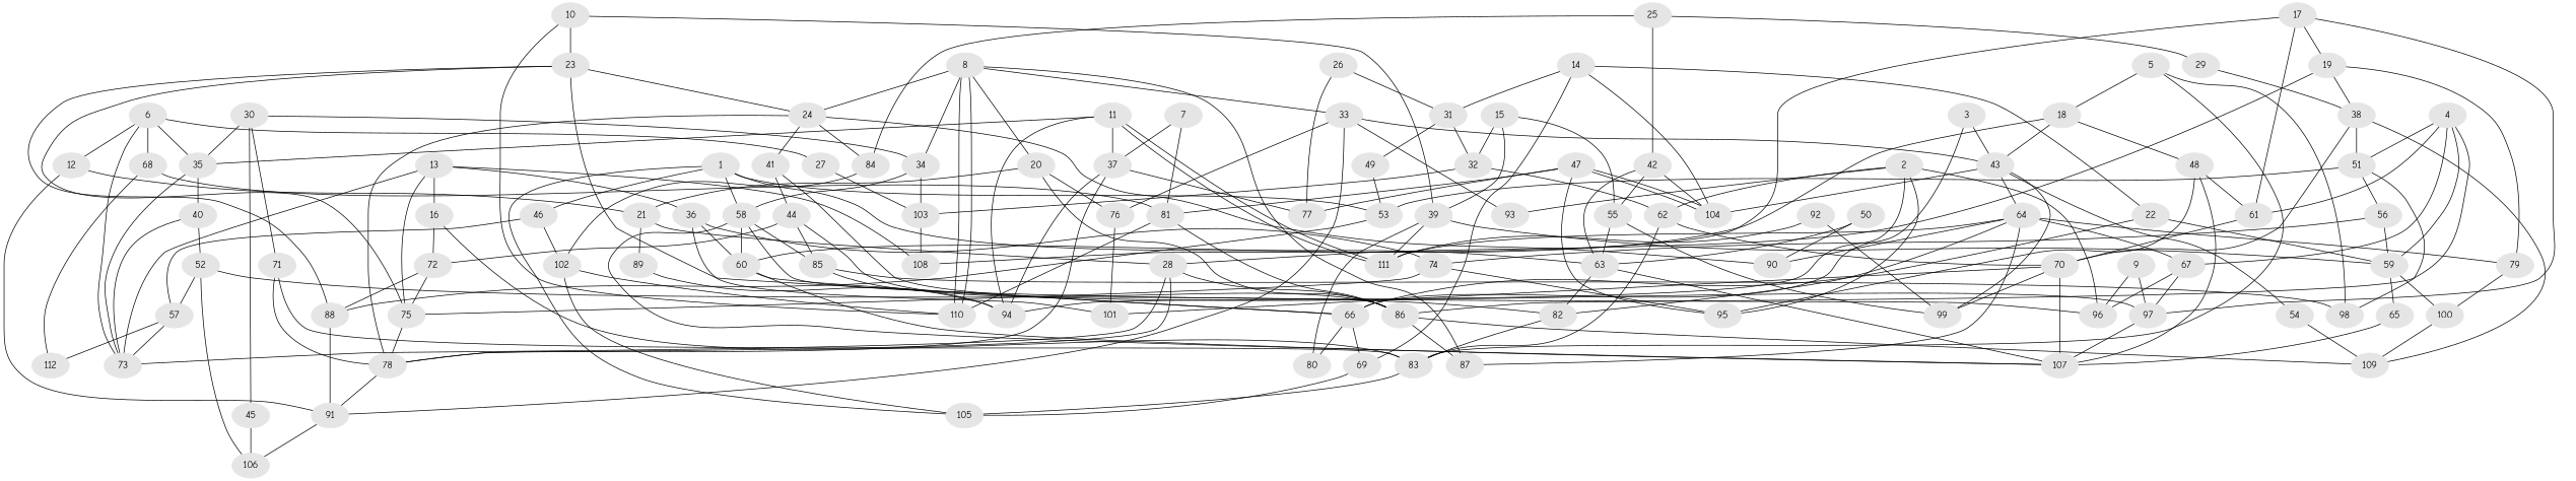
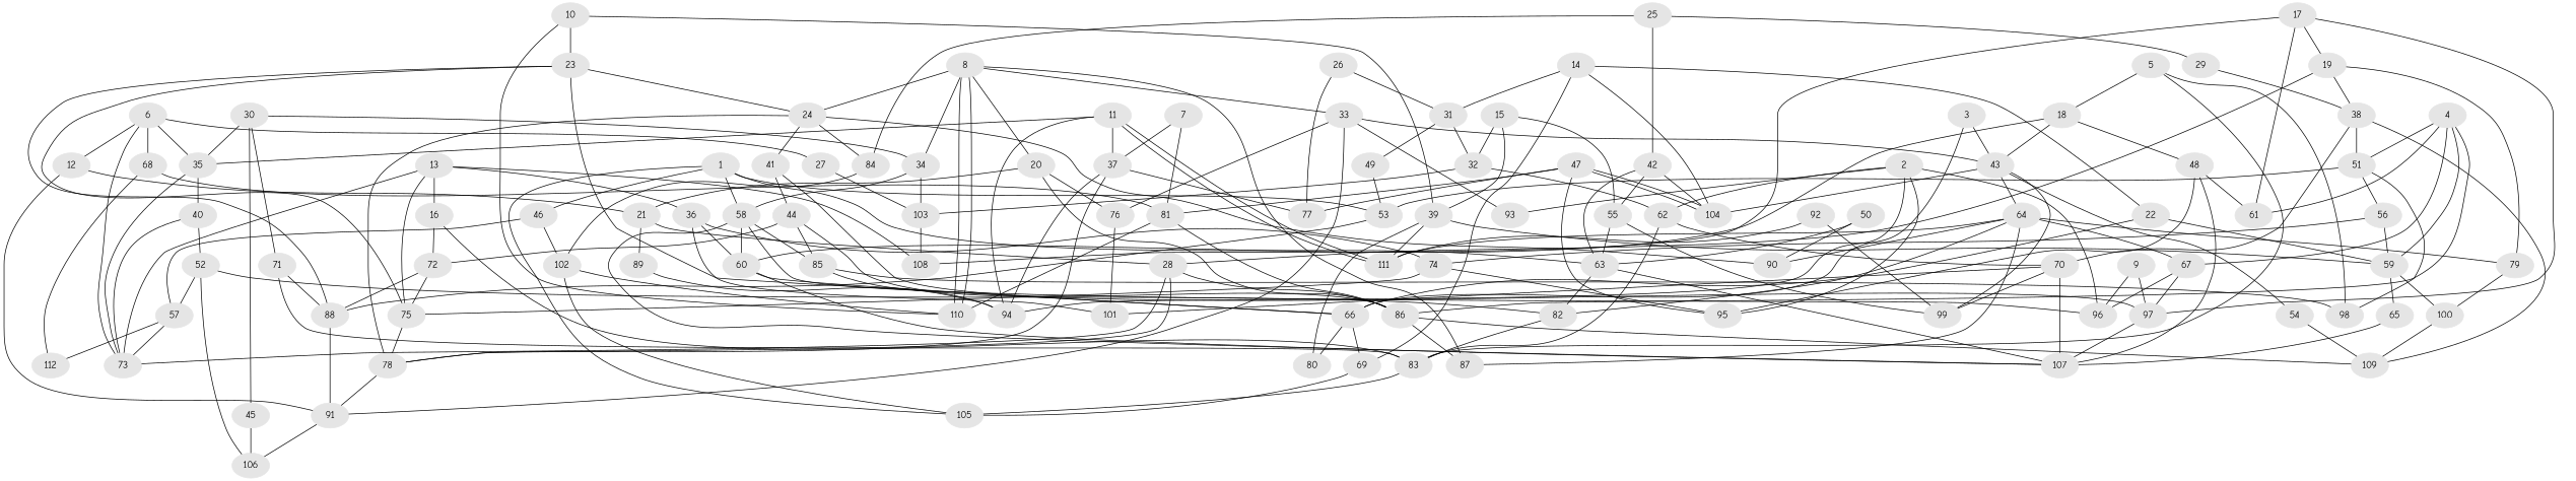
  graph {
    fontname="Comic Neue"
    node [color=gray90 fontname="Comic Neue" style=filled]
    edge [fontname="Comic Neue"]
    1
    46
    53
    58
    63
    105
    57
    102
    88
    96
    60
    85
    107
    82
    2
    62
    93
    94
    95
    83
    70
    3
    43
    66
    104
    54
    64
    99
    69
    80
    4
    51
    59
    61
    67
    86
    98
    56
    65
    100
    97
    87
    109
    5
    18
    48
    6
    12
    27
    35
    68
    73
    21
    91
    103
    40
    81
    112
    7
    37
    78
    77
    110
    8
    20
    24
    33
    34
    76
    41
    84
    90
    9
    10
    23
    39
    75
    111
    11
    28
    89
    106
    13
    16
    36
    108
    72
    74
    101
    14
    22
    31
    32
    49
    15
    55
    17
    19
    38
    79
    44
    25
    29
    42
    26
    30
    45
    71
    52
    47
    50
    92
    1 -- 46
    1 -- 53
    1 -- 58
    1 -- 63
    1 -- 105
    46 -- 57
    46 -- 102
    53 -- 88
    58 -- 96
    58 -- 60
    58 -- 85
    58 -- 107
    63 -- 107
    63 -- 82
    57 -- 73
    57 -- 112
    102 -- 105
    102 -- 110
    88 -- 91
    60 -- 107
    60 -- 66
    85 -- 94
    85 -- 98
    82 -- 83
    2 -- 96
    2 -- 62
    2 -- 93
    2 -- 94
    2 -- 95
    62 -- 83
    62 -- 70
    83 -- 105
    70 -- 107
    70 -- 99
    70 -- 101
    3 -- 43
    3 -- 66
    43 -- 104
    43 -- 54
    43 -- 64
    43 -- 99
    66 -- 69
    66 -- 80
    54 -- 109
    64 -- 82
    64 -- 67
    64 -- 87
    64 -- 90
    64 -- 111
    64 -- 79
    69 -- 105
    4 -- 51
    4 -- 59
    4 -- 61
    4 -- 67
    4 -- 86
    51 -- 53
    51 -- 98
    51 -- 56
    59 -- 65
    59 -- 100
-   61 -- 70
    67 -- 96
    67 -- 97
    86 -- 87
    86 -- 109
    56 -- 59
    56 -- 74
    65 -- 107
    100 -- 109
    97 -- 107
    5 -- 83
    5 -- 98
    5 -- 18
    18 -- 60
    18 -- 43
    18 -- 48
    48 -- 107
    48 -- 95
    48 -- 61
    6 -- 12
    6 -- 27
    6 -- 35
    6 -- 68
    6 -- 73
    12 -- 21
    12 -- 91
    27 -- 103
    35 -- 73
    35 -- 40
    68 -- 81
    68 -- 112
    21 -- 28
    21 -- 89
    91 -- 106
    103 -- 108
    40 -- 73
    40 -- 52
    81 -- 86
    81 -- 110
    7 -- 81
    7 -- 37
    37 -- 94
    37 -- 78
    37 -- 77
    78 -- 91
    8 -- 87
    8 -- 110
    8 -- 110
    8 -- 20
    8 -- 24
    8 -- 33
    8 -- 34
    20 -- 86
    20 -- 21
    20 -- 76
    24 -- 78
    24 -- 41
    24 -- 84
    24 -- 90
    33 -- 93
    33 -- 43
    33 -- 91
    33 -- 76
    34 -- 58
    34 -- 103
    76 -- 101
    41 -- 97
    41 -- 44
    84 -- 102
    9 -- 96
    9 -- 97
    10 -- 110
    10 -- 23
    10 -- 39
    23 -- 88
    23 -- 66
    23 -- 24
    23 -- 75
    39 -- 80
    39 -- 59
    39 -- 111
    75 -- 78
    11 -- 94
    11 -- 35
    11 -- 37
    11 -- 111
    11 -- 111
    28 -- 86
    28 -- 73
    28 -- 78
    89 -- 94
    13 -- 73
    13 -- 75
    13 -- 16
    13 -- 36
    13 -- 108
    16 -- 83
    16 -- 72
    36 -- 60
    36 -- 74
    36 -- 101
    72 -- 88
    72 -- 75
    74 -- 95
    74 -- 75
    14 -- 104
    14 -- 69
    14 -- 22
    14 -- 31
    22 -- 66
    22 -- 59
    31 -- 32
    31 -- 49
    32 -- 62
    32 -- 103
    49 -- 53
    15 -- 39
    15 -- 32
    15 -- 55
    55 -- 63
    55 -- 99
    17 -- 61
    17 -- 97
    17 -- 108
    17 -- 19
    19 -- 28
    19 -- 38
    19 -- 79
    38 -- 70
    38 -- 51
    38 -- 109
    79 -- 100
    44 -- 85
    44 -- 86
    44 -- 72
    25 -- 84
    25 -- 29
    25 -- 42
    29 -- 38
    42 -- 63
    42 -- 104
    42 -- 55
    26 -- 77
    26 -- 31
    30 -- 35
    30 -- 34
    30 -- 45
    30 -- 71
    45 -- 106
    71 -- 83
-   71 -- 78
+   71 -- 88
    52 -- 57
    52 -- 82
    52 -- 106
    47 -- 95
    47 -- 104
    47 -- 104
    47 -- 81
    47 -- 77
    50 -- 63
    50 -- 90
    92 -- 99
    92 -- 111
  }
